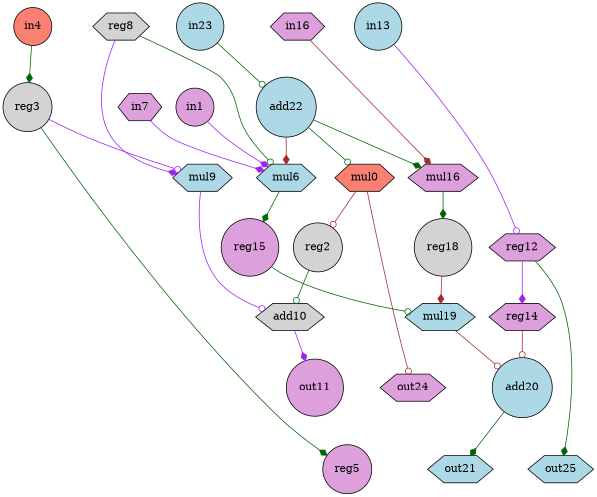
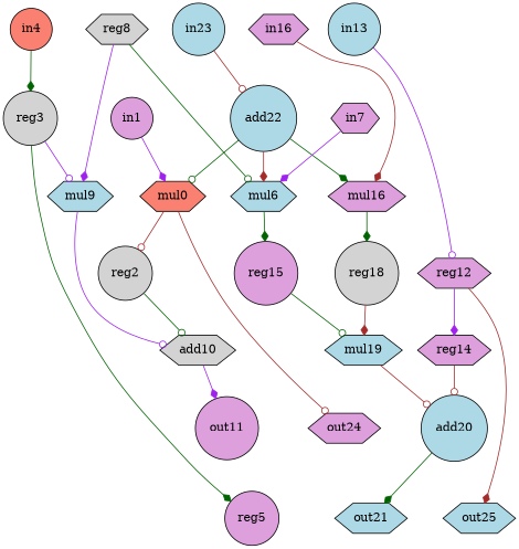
  digraph {
    node [fillcolor=plum op=reg shape=hexagon style=filled]
    edge [arrowhead=diamond color=darkgreen port=0 weight=0]
    n1 [fillcolor=salmon label=mul0 op=mul]
    n2 [fillcolor=lightgrey label=reg2 shape=circle]
    n3 [label=out24 op=out]
    n4 [fillcolor=lightgrey label=add10 op=add]
    n5 [label=in1 op=in shape=circle]
    n6 [label=out11 op=out shape=circle]
    n7 [label=reg12]
    n8 [label=reg14]
    n9 [fillcolor=lightblue label=out25 op=out]
    n10 [fillcolor=lightblue label=add20 op=add shape=circle]
    n11 [fillcolor=lightblue label=in13 op=in shape=circle]
    n12 [fillcolor=lightblue label=out21 op=out]
    n13 [label=reg15 shape=circle]
    n14 [fillcolor=lightblue label=mul19 op=mul]
    n15 [label=mul16 op=mul]
    n16 [fillcolor=lightgrey label=reg18 shape=circle]
    n17 [label=in16 op=in]
    n18 [fillcolor=lightblue label=add22 op=addi shape=circle value=2]
    n19 [fillcolor=lightblue label=mul6 op=mul]
    n20 [fillcolor=lightblue label=in23 op=in shape=circle]
    n21 [fillcolor=lightgrey label=reg3 shape=circle]
    n22 [label=reg5 shape=circle]
    n23 [fillcolor=lightblue label=mul9 op=mul]
    n24 [fillcolor=salmon label=in4 op=in shape=circle]
    n25 [fillcolor=lightgrey label=reg8]
    n26 [label=in7 op=in]
    n1 -> n2 [arrowhead=odot color=brown]
    n1 -> n3 [arrowhead=odot color=brown]
    n2 -> n4 [arrowhead=odot port=1]
    n4 -> n6 [color=purple]
-   n5 -> n19 [color=purple port=1]
+   n5 -> n1 [color=purple port=1]
    n7 -> n8 [color=purple weight=2]
-   n7 -> n9
+   n7 -> n9 [color=brown]
    n8 -> n10 [arrowhead=odot color=brown port=1 weight=2]
    n10 -> n12
    n11 -> n7 [arrowhead=odot color=purple]
    n13 -> n14 [arrowhead=odot]
    n14 -> n10 [arrowhead=odot color=brown weight=1]
    n15 -> n16 [weight=1]
    n16 -> n14 [color=brown port=1]
    n17 -> n15 [color=brown port=1]
    n18 -> n1 [arrowhead=odot]
    n18 -> n15
    n18 -> n19 [color=brown weight=3]
    n19 -> n13
-   n20 -> n18 [arrowhead=odot]
+   n20 -> n18 [arrowhead=odot color=brown]
    n21 -> n22
    n21 -> n23 [arrowhead=odot color=purple port=1]
    n23 -> n4 [arrowhead=odot color=purple]
    n24 -> n21
    n25 -> n19 [arrowhead=odot]
    n25 -> n23 [color=purple]
    n26 -> n19 [color=purple port=1]
  }
